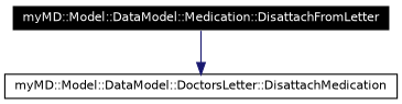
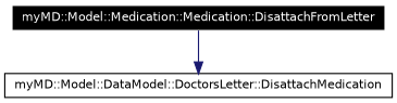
  digraph {
    rankdir=TB
    node [fontname=Helvetica fontsize=10 shape=record style=filled]
-   n1 [color=white fillcolor=black fontcolor=white height=0.2 label="myMD::Model::DataModel::Medication::DisattachFromLetter" width=0.4]
+   n1 [color=white fillcolor=black fontcolor=white height=0.2 label="myMD::Model::Medication::Medication::DisattachFromLetter" width=0.4]
    n2 [color=black fillcolor=white height=0.2 label="myMD::Model::DataModel::DoctorsLetter::DisattachMedication" width=0.4]
    n1 -> n2 [color=midnightblue fontname=Helvetica fontsize=10 labelfontname=Helvetica labelfontsize=10 style=solid]
  }
